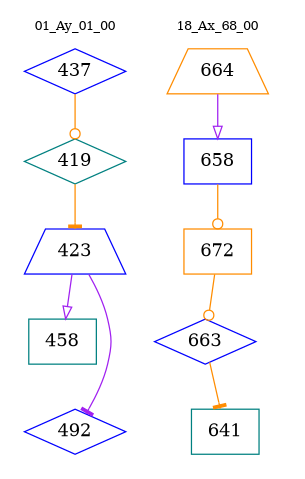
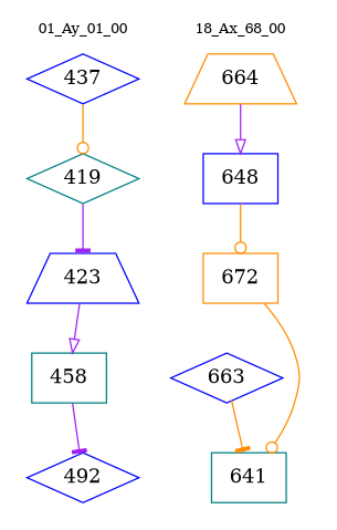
  digraph {
    node [color=blue shape=diamond]
    edge [arrowhead=odot color=darkorange]
    n1 [label=437]
    n2 [color=teal label=419]
    n3 [label=423 shape=trapezium]
    n4 [color=teal label=458 shape=box]
    n5 [label=492]
    n6 [color=darkorange label=664 shape=trapezium]
-   n7 [label=658 shape=box]
+   n7 [label=648 shape=box]
    n8 [color=darkorange label=672 shape=box]
    n9 [label=663]
    n10 [color=teal label=641 shape=box]
    subgraph cluster_1 {
      color=white
      fontsize=10
      label="01_Ay_01_00"
      n1
      n2
      n3
      n4
      n5
    }
    subgraph cluster_2 {
      color=white
      fontsize=10
      label="18_Ax_68_00"
      n6
      n7
      n8
      n9
      n10
    }
    n1 -> n2
-   n2 -> n3 [arrowhead=tee]
+   n2 -> n3 [arrowhead=tee color=purple]
    n3 -> n4 [arrowhead=onormal color=purple]
-   n3 -> n5 [arrowhead=tee color=purple]
+   n4 -> n5 [arrowhead=tee color=purple]
    n6 -> n7 [arrowhead=onormal color=purple]
    n7 -> n8
-   n8 -> n9
+   n8 -> n10
    n9 -> n10 [arrowhead=tee]
  }
